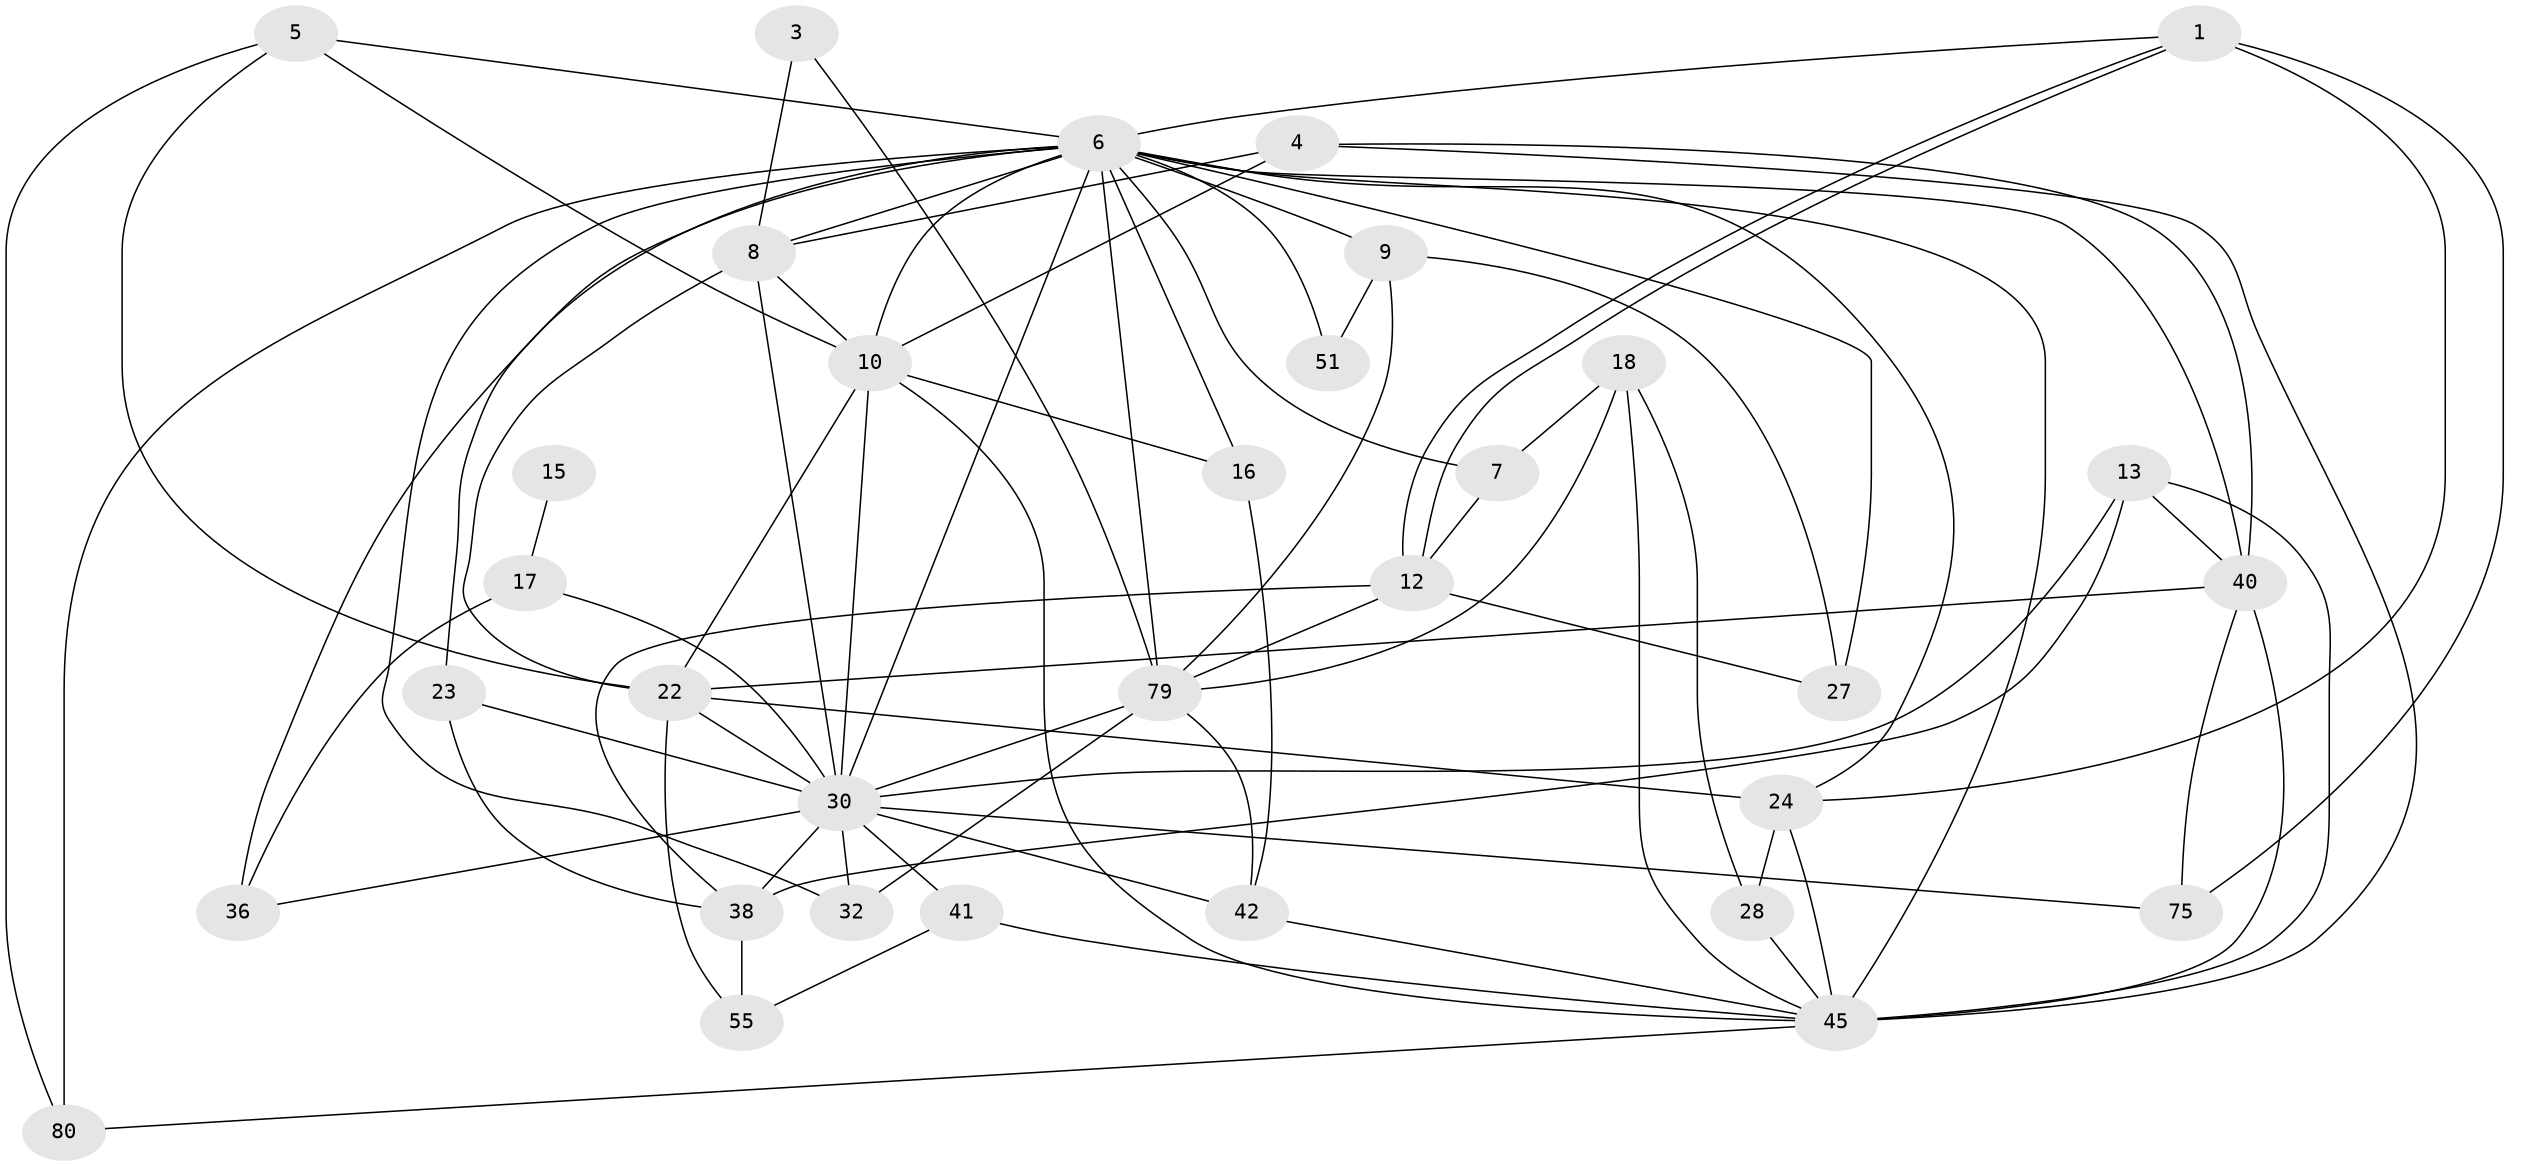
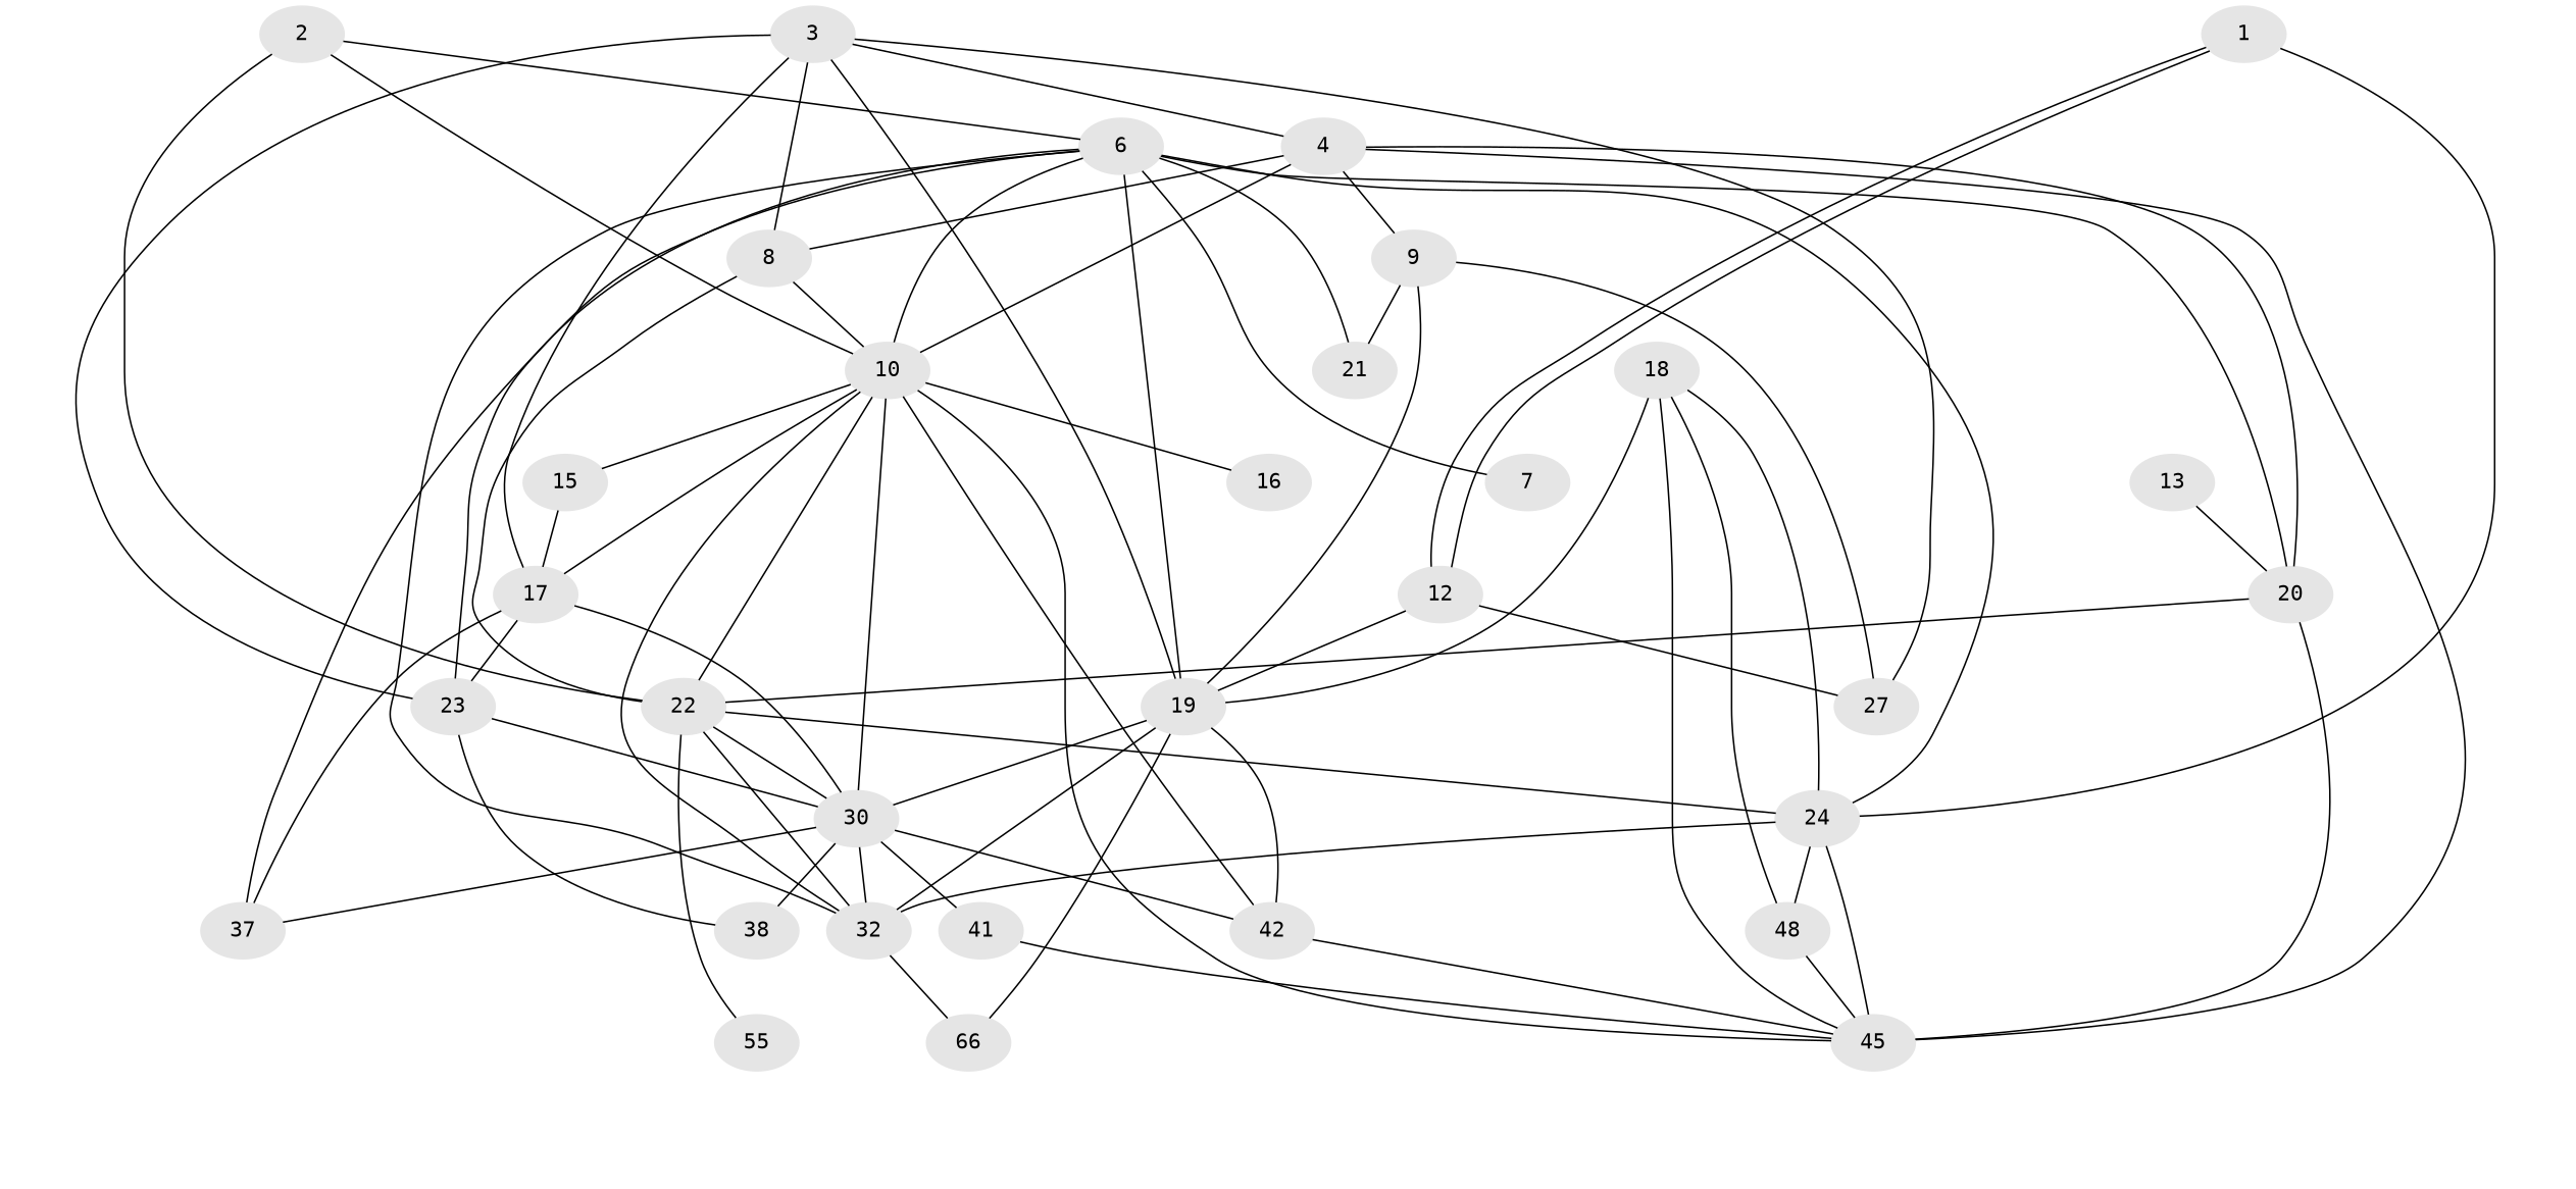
  graph {
    fontname="DejaVu Sans Mono"
    node [color=gray90 fontname="DejaVu Sans Mono" style=filled]
    edge [fontname="DejaVu Sans Mono"]
    6 [super="+46+39+43+34"]
    24 [super="+71"]
    32 [super="+63+69+73"]
    8 [super="+25"]
-   19 [super="+74+51" label=79]
+   19 [super="+74+51"]
    23 [super="+35"]
    10 [super="+54+50+14"]
-   20 [super="+31" label=40]
+   20 [super="+31"]
    45 [super="+57+56"]
-   80 [super="+86"]
    7 [super="+78"]
    9
    16
-   21 [label=51]
+   21
    30 [super="+61+33+88+70+52+60"]
-   37 [label=36]
+   37
    n17 [label=27]
    1
    12 [super="+68"]
-   75
    38 [super="+49+83"]
-   28
+   28 [label=48]
    17 [super="+59"]
+   66
    3 [super="+47"]
    4 [super="+48+13"]
    22 [super="+53+72"]
    42 [super="+58"]
    15
-   5 [super="+26"]
+   5 [super="+26" label=2]
    55 [super="+84"]
    41
    n33 [label=13]
    18 [super="+44+29"]
    6 -- 24
    6 -- 32
-   6 -- 8
    6 -- 19
    6 -- 23
    6 -- 10 [weight=3]
    6 -- 20
-   6 -- 45 [weight=4]
-   6 -- 80
    6 -- 7
-   6 -- 9
-   6 -- 16
+   4 -- 9
    6 -- 21
-   6 -- 30 [weight=2]
    6 -- 37
-   6 -- n17
+   3 -- n17
+   24 -- 32
    24 -- 45
    24 -- 28
+   32 -- 66
    8 -- 10
-   8 -- 30 [weight=2]
    8 -- 22
    19 -- 32 [weight=3]
    19 -- 30
+   19 -- 66
    19 -- 42
    23 -- 30
    23 -- 38
+   10 -- 32
    10 -- 45 [weight=2]
    10 -- 16
    10 -- 30
+   10 -- 17
    10 -- 22
-   16 -- 42
+   10 -- 42
+   10 -- 15
    20 -- 45
-   20 -- 75
    20 -- 22
-   45 -- 80
-   7 -- 12 [weight=2]
    9 -- 19
    9 -- 21
    9 -- n17
    30 -- 32
    30 -- 37
-   30 -- 75
    30 -- 38 [weight=2]
    30 -- 42 [weight=2]
    30 -- 41
-   1 -- 6
    1 -- 24
    1 -- 12
    1 -- 12
-   1 -- 75
    12 -- 19
    12 -- n17
-   12 -- 38
-   38 -- 55
    28 -- 45
+   17 -- 23
    17 -- 30
    17 -- 37
    3 -- 8 [weight=2]
    3 -- 19
+   3 -- 23
+   3 -- 17
+   3 -- 4 [weight=2]
    4 -- 8
    4 -- 10
    4 -- 20 [weight=2]
    4 -- 45
    22 -- 24
+   22 -- 32
    22 -- 30 [weight=3]
    22 -- 55
    42 -- 45
    15 -- 17
    5 -- 6
    5 -- 10 [weight=2]
-   5 -- 80
    5 -- 22
    41 -- 45
-   41 -- 55
    n33 -- 20
-   n33 -- 45
-   n33 -- 30
-   n33 -- 38
-   18 -- 7 [weight=2]
+   18 -- 24 [weight=2]
    18 -- 19 [weight=2]
    18 -- 45
    18 -- 28
  }
